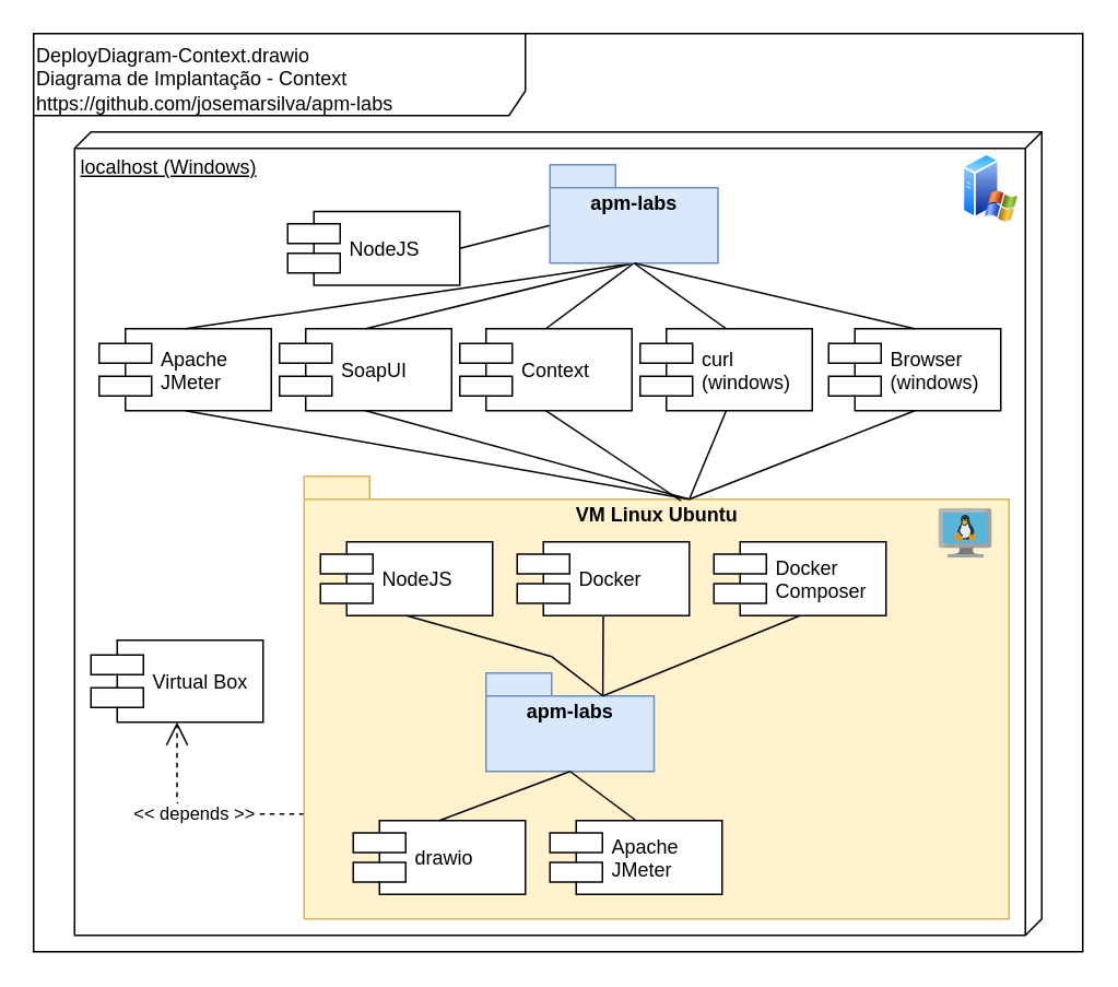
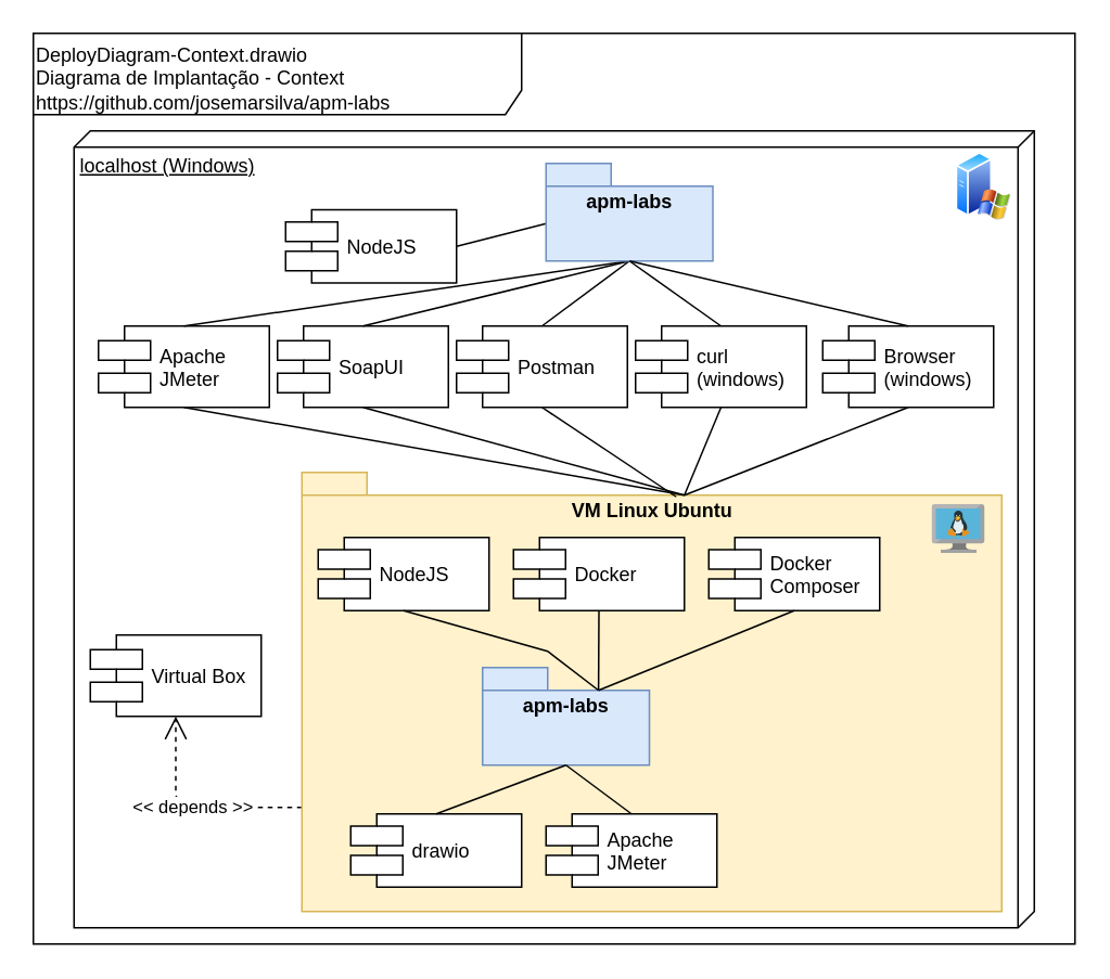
  <mxCell id="0" />
  <mxCell id="1" parent="0" />
  <mxCell id="2" value="DeployDiagram-Context.drawio&lt;br&gt;Diagrama de Implantação - Context&lt;br&gt;https://github.com/josemarsilva/apm-labs" style="shape=umlFrame;whiteSpace=wrap;html=1;width=300;height=50;verticalAlign=top;align=left;" parent="1" vertex="1"><mxGeometry x="20" y="20" width="640" height="560" as="geometry" /></mxCell>
  <mxCell id="3" value="localhost (Windows)" style="verticalAlign=top;align=left;spacingTop=8;spacingLeft=2;spacingRight=12;shape=cube;size=10;direction=south;fontStyle=4;html=1;" parent="1" vertex="1"><mxGeometry x="45" y="80" width="590" height="490" as="geometry" /></mxCell>
  <mxCell id="4" value="Virtual Box" style="shape=component;align=left;spacingLeft=36;" parent="1" vertex="1"><mxGeometry x="55" y="390" width="105" height="50" as="geometry" /></mxCell>
  <mxCell id="5" value="&amp;lt;&amp;lt; depends &amp;gt;&amp;gt;" style="endArrow=open;endSize=12;dashed=1;html=1;exitX=0;exitY=0;exitDx=0;exitDy=206;exitPerimeter=0;entryX=0.5;entryY=1;entryDx=0;entryDy=0;edgeStyle=orthogonalEdgeStyle;" parent="1" source="6" target="4" edge="1"><mxGeometry width="160" relative="1" as="geometry"><mxPoint x="207" y="370" as="sourcePoint" /><mxPoint x="132.816" y="250" as="targetPoint" /></mxGeometry></mxCell>
  <mxCell id="6" value="VM Linux Ubuntu" style="shape=folder;fontStyle=1;spacingTop=10;tabWidth=40;tabHeight=14;tabPosition=left;html=1;verticalAlign=top;fillColor=#fff2cc;strokeColor=#d6b656;" parent="1" vertex="1"><mxGeometry x="185" y="290" width="430" height="270" as="geometry" /></mxCell>
  <mxCell id="7" value="NodeJS" style="shape=component;align=left;spacingLeft=36;" parent="1" vertex="1"><mxGeometry x="195" y="330" width="105" height="45" as="geometry" /></mxCell>
  <mxCell id="8" value="Docker" style="shape=component;align=left;spacingLeft=36;" parent="1" vertex="1"><mxGeometry x="315" y="330" width="105" height="45" as="geometry" /></mxCell>
  <mxCell id="9" value="Docker &#10;Composer" style="shape=component;align=left;spacingLeft=36;" parent="1" vertex="1"><mxGeometry x="435" y="330" width="105" height="45" as="geometry" /></mxCell>
  <mxCell id="10" value="apm-labs" style="shape=folder;fontStyle=1;spacingTop=10;tabWidth=40;tabHeight=14;tabPosition=left;html=1;verticalAlign=top;fillColor=#dae8fc;strokeColor=#6c8ebf;" parent="1" vertex="1"><mxGeometry x="296" y="410" width="102.5" height="60" as="geometry" /></mxCell>
  <mxCell id="11" value="" style="endArrow=none;startArrow=none;endFill=0;startFill=0;html=1;exitX=0.5;exitY=1;exitDx=0;exitDy=0;entryX=0;entryY=0;entryDx=71.25;entryDy=14;entryPerimeter=0;" parent="1" source="8" target="10" edge="1"><mxGeometry width="160" relative="1" as="geometry"><mxPoint x="277.5" y="435" as="sourcePoint" /><mxPoint x="297.5" y="504" as="targetPoint" /></mxGeometry></mxCell>
  <mxCell id="12" value="" style="endArrow=none;startArrow=none;endFill=0;startFill=0;html=1;exitX=0.5;exitY=1;exitDx=0;exitDy=0;entryX=0;entryY=0;entryDx=71.25;entryDy=14;entryPerimeter=0;" parent="1" source="9" target="10" edge="1"><mxGeometry width="160" relative="1" as="geometry"><mxPoint x="397.5" y="435" as="sourcePoint" /><mxPoint x="313.75" y="504" as="targetPoint" /></mxGeometry></mxCell>
  <mxCell id="13" value="Apache&#10;JMeter" style="shape=component;align=left;spacingLeft=36;" parent="1" vertex="1"><mxGeometry x="60" y="200" width="105" height="50" as="geometry" /></mxCell>
  <mxCell id="14" value="drawio" style="shape=component;align=left;spacingLeft=36;" parent="1" vertex="1"><mxGeometry x="215" y="500" width="105" height="45" as="geometry" /></mxCell>
  <mxCell id="15" value="SoapUI" style="shape=component;align=left;spacingLeft=36;" parent="1" vertex="1"><mxGeometry x="170" y="200" width="105" height="50" as="geometry" /></mxCell>
  <mxCell id="16" value="Apache&#10;JMeter" style="shape=component;align=left;spacingLeft=36;" parent="1" vertex="1"><mxGeometry x="335" y="500" width="105" height="45" as="geometry" /></mxCell>
  <mxCell id="17" value="" style="endArrow=none;startArrow=none;endFill=0;startFill=0;html=1;exitX=0.5;exitY=1;exitDx=0;exitDy=0;entryX=0;entryY=0;entryDx=71.25;entryDy=14;entryPerimeter=0;rounded=0;" parent="1" source="7" target="10" edge="1"><mxGeometry width="160" relative="1" as="geometry"><mxPoint x="397.5" y="435" as="sourcePoint" /><mxPoint x="306.25" y="484" as="targetPoint" /><Array as="points"><mxPoint x="336" y="400" /></Array></mxGeometry></mxCell>
  <mxCell id="18" value="" style="endArrow=none;startArrow=none;endFill=0;startFill=0;html=1;exitX=0.5;exitY=1;exitDx=0;exitDy=0;entryX=0.5;entryY=0;entryDx=0;entryDy=0;exitPerimeter=0;" parent="1" source="10" target="14" edge="1"><mxGeometry width="160" relative="1" as="geometry"><mxPoint x="277.5" y="435" as="sourcePoint" /><mxPoint x="306.25" y="484" as="targetPoint" /></mxGeometry></mxCell>
  <mxCell id="19" value="" style="endArrow=none;startArrow=none;endFill=0;startFill=0;html=1;entryX=0.5;entryY=0;entryDx=0;entryDy=0;exitX=0.5;exitY=1;exitDx=0;exitDy=0;exitPerimeter=0;" parent="1" source="10" target="16" edge="1"><mxGeometry width="160" relative="1" as="geometry"><mxPoint x="286.25" y="530" as="sourcePoint" /><mxPoint x="277.5" y="580" as="targetPoint" /></mxGeometry></mxCell>
  <mxCell id="20" value="curl&#10;(windows)" style="shape=component;align=left;spacingLeft=36;" parent="1" vertex="1"><mxGeometry x="390" y="200" width="105" height="50" as="geometry" /></mxCell>
  <mxCell id="21" value="" style="endArrow=none;startArrow=none;endFill=0;startFill=0;html=1;exitX=0.5;exitY=1;exitDx=0;exitDy=0;entryX=0;entryY=0;entryDx=235;entryDy=14;entryPerimeter=0;" parent="1" source="13" target="6" edge="1"><mxGeometry width="160" relative="1" as="geometry"><mxPoint x="437.5" y="435" as="sourcePoint" /><mxPoint x="226.25" y="484" as="targetPoint" /></mxGeometry></mxCell>
  <mxCell id="22" value="" style="endArrow=none;startArrow=none;endFill=0;startFill=0;html=1;exitX=0.5;exitY=1;exitDx=0;exitDy=0;entryX=0;entryY=0;entryDx=235;entryDy=14;entryPerimeter=0;" parent="1" source="15" target="6" edge="1"><mxGeometry width="160" relative="1" as="geometry"><mxPoint x="317.5" y="280" as="sourcePoint" /><mxPoint x="350" y="364" as="targetPoint" /></mxGeometry></mxCell>
  <mxCell id="23" value="" style="endArrow=none;startArrow=none;endFill=0;startFill=0;html=1;exitX=0.5;exitY=1;exitDx=0;exitDy=0;entryX=0;entryY=0;entryDx=235;entryDy=14;entryPerimeter=0;" parent="1" source="20" target="6" edge="1"><mxGeometry width="160" relative="1" as="geometry"><mxPoint x="428.5" y="280" as="sourcePoint" /><mxPoint x="350" y="364" as="targetPoint" /></mxGeometry></mxCell>
- <mxCell id="24" value="Context" style="shape=component;align=left;spacingLeft=36;" parent="1" vertex="1"><mxGeometry x="280" y="200" width="105" height="50" as="geometry" /></mxCell>
+ <mxCell id="24" value="Postman" style="shape=component;align=left;spacingLeft=36;" parent="1" vertex="1"><mxGeometry x="280" y="200" width="105" height="50" as="geometry" /></mxCell>
  <mxCell id="25" value="NodeJS" style="shape=component;align=left;spacingLeft=36;" parent="1" vertex="1"><mxGeometry x="175" y="128.5" width="105" height="45" as="geometry" /></mxCell>
  <mxCell id="26" value="" style="endArrow=none;startArrow=none;endFill=0;startFill=0;html=1;exitX=1;exitY=0.5;exitDx=0;exitDy=0;entryX=0;entryY=0;entryDx=0;entryDy=37;entryPerimeter=0;" parent="1" source="25" target="33" edge="1"><mxGeometry width="160" relative="1" as="geometry"><mxPoint x="337.5" y="240" as="sourcePoint" /><mxPoint x="323.5" y="137" as="targetPoint" /></mxGeometry></mxCell>
  <mxCell id="27" value="" style="endArrow=none;startArrow=none;endFill=0;startFill=0;html=1;exitX=0.5;exitY=0;exitDx=0;exitDy=0;entryX=0.5;entryY=1;entryDx=0;entryDy=0;entryPerimeter=0;" parent="1" source="13" target="33" edge="1"><mxGeometry width="160" relative="1" as="geometry"><mxPoint x="285" y="141" as="sourcePoint" /><mxPoint x="374.75" y="160" as="targetPoint" /></mxGeometry></mxCell>
  <mxCell id="28" value="" style="endArrow=none;startArrow=none;endFill=0;startFill=0;html=1;exitX=0.5;exitY=0;exitDx=0;exitDy=0;entryX=0.5;entryY=1;entryDx=0;entryDy=0;entryPerimeter=0;" parent="1" source="15" target="33" edge="1"><mxGeometry width="160" relative="1" as="geometry"><mxPoint x="227.5" y="190" as="sourcePoint" /><mxPoint x="374.75" y="160" as="targetPoint" /></mxGeometry></mxCell>
  <mxCell id="29" value="" style="endArrow=none;startArrow=none;endFill=0;startFill=0;html=1;exitX=0.5;exitY=0;exitDx=0;exitDy=0;entryX=0.5;entryY=1;entryDx=0;entryDy=0;entryPerimeter=0;" parent="1" source="24" target="33" edge="1"><mxGeometry width="160" relative="1" as="geometry"><mxPoint x="337.5" y="190" as="sourcePoint" /><mxPoint x="374.75" y="160" as="targetPoint" /></mxGeometry></mxCell>
  <mxCell id="30" value="" style="endArrow=none;startArrow=none;endFill=0;startFill=0;html=1;exitX=0.5;exitY=0;exitDx=0;exitDy=0;entryX=0.5;entryY=1;entryDx=0;entryDy=0;entryPerimeter=0;" parent="1" source="20" target="33" edge="1"><mxGeometry width="160" relative="1" as="geometry"><mxPoint x="447.5" y="190" as="sourcePoint" /><mxPoint x="374.75" y="160" as="targetPoint" /></mxGeometry></mxCell>
  <mxCell id="31" value="" style="aspect=fixed;perimeter=ellipsePerimeter;html=1;align=center;shadow=0;dashed=0;spacingTop=3;image;image=img/lib/active_directory/windows_server_2.svg;" parent="1" vertex="1"><mxGeometry x="587" y="93" width="34" height="42.5" as="geometry" /></mxCell>
  <mxCell id="32" value="" style="aspect=fixed;html=1;points=[];align=center;image;fontSize=12;image=img/lib/mscae/VM_Linux.svg;" parent="1" vertex="1"><mxGeometry x="572.39" y="310" width="32.61" height="30" as="geometry" /></mxCell>
  <mxCell id="33" value="apm-labs" style="shape=folder;fontStyle=1;spacingTop=10;tabWidth=40;tabHeight=14;tabPosition=left;html=1;verticalAlign=top;fillColor=#dae8fc;strokeColor=#6c8ebf;" parent="1" vertex="1"><mxGeometry x="335" y="100" width="102.5" height="60" as="geometry" /></mxCell>
  <mxCell id="34" value="Browser&#10;(windows)" style="shape=component;align=left;spacingLeft=36;" parent="1" vertex="1"><mxGeometry x="505" y="200" width="105" height="50" as="geometry" /></mxCell>
  <mxCell id="35" value="" style="endArrow=none;startArrow=none;endFill=0;startFill=0;html=1;exitX=0.5;exitY=0;exitDx=0;exitDy=0;entryX=0.5;entryY=1;entryDx=0;entryDy=0;entryPerimeter=0;" parent="1" source="34" target="33" edge="1"><mxGeometry width="160" relative="1" as="geometry"><mxPoint x="452.5" y="210" as="sourcePoint" /><mxPoint x="396.25" y="170" as="targetPoint" /></mxGeometry></mxCell>
  <mxCell id="36" value="" style="endArrow=none;startArrow=none;endFill=0;startFill=0;html=1;exitX=0.5;exitY=1;exitDx=0;exitDy=0;entryX=0;entryY=0;entryDx=235;entryDy=14;entryPerimeter=0;" parent="1" source="34" target="6" edge="1"><mxGeometry width="160" relative="1" as="geometry"><mxPoint x="452.5" y="260" as="sourcePoint" /><mxPoint x="430" y="314" as="targetPoint" /></mxGeometry></mxCell>
  <mxCell id="37" value="" style="endArrow=none;startArrow=none;endFill=0;startFill=0;html=1;exitX=0.5;exitY=1;exitDx=0;exitDy=0;" parent="1" source="24" edge="1"><mxGeometry width="160" relative="1" as="geometry"><mxPoint x="452.5" y="260" as="sourcePoint" /><mxPoint x="415" y="305" as="targetPoint" /></mxGeometry></mxCell>
